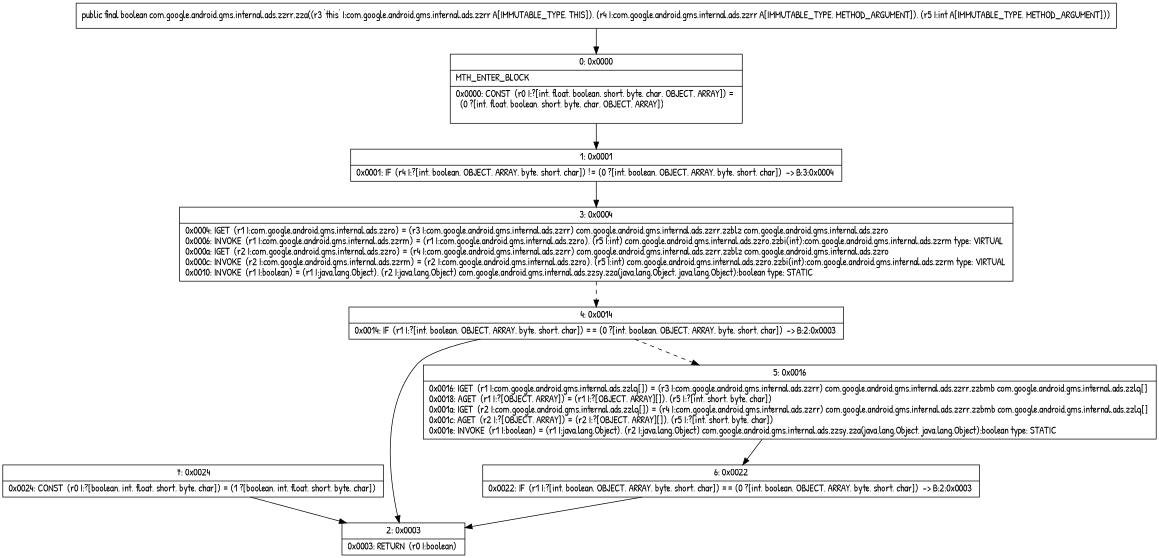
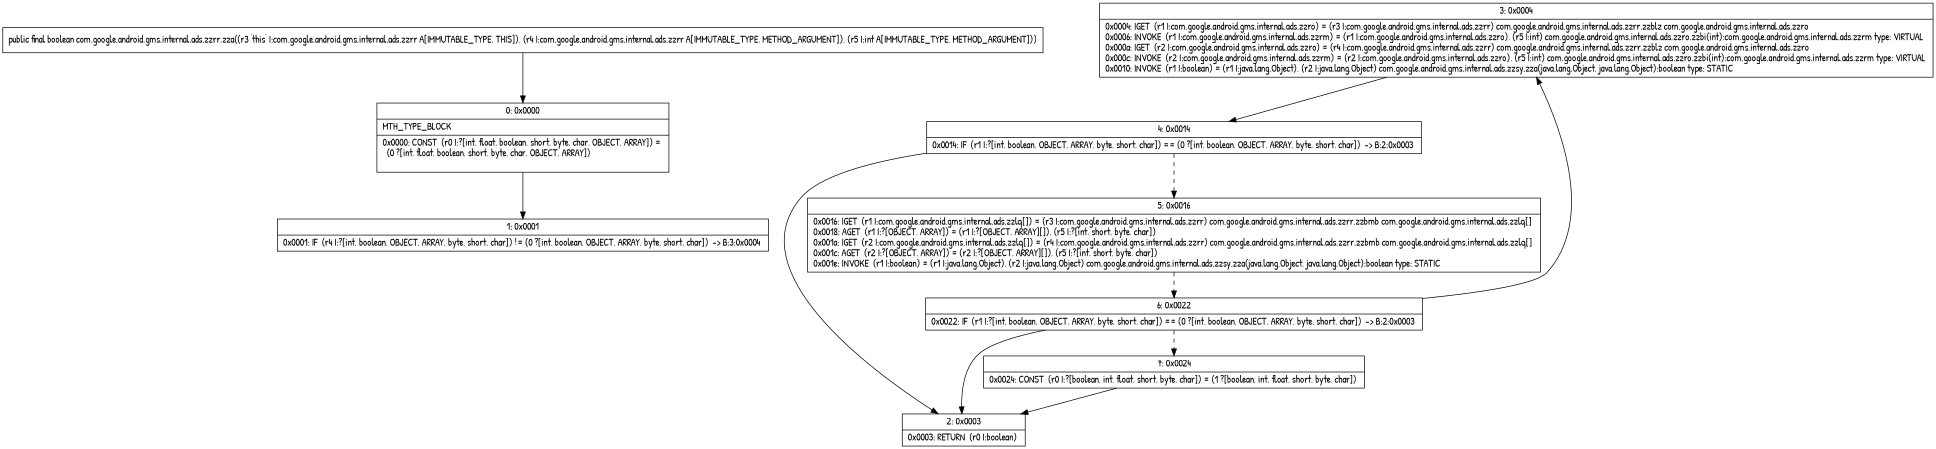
  digraph {
    fontname="Patrick Hand"
    node [fontname="Patrick Hand" shape=record]
    edge [fontname="Patrick Hand"]
-   n1 [label="{0\:\ 0x0000|MTH_ENTER_BLOCK\l|0x0000: CONST  (r0 I:?[int, float, boolean, short, byte, char, OBJECT, ARRAY]) = \l  (0 ?[int, float, boolean, short, byte, char, OBJECT, ARRAY])\l \l}"]
+   n1 [label="{0\:\ 0x0000|MTH_TYPE_BLOCK\l|0x0000: CONST  (r0 I:?[int, float, boolean, short, byte, char, OBJECT, ARRAY]) = \l  (0 ?[int, float, boolean, short, byte, char, OBJECT, ARRAY])\l \l}"]
    n2 [label="{1\:\ 0x0001|0x0001: IF  (r4 I:?[int, boolean, OBJECT, ARRAY, byte, short, char]) != (0 ?[int, boolean, OBJECT, ARRAY, byte, short, char])  \-\> B:3:0x0004 \l}"]
    n3 [label="{3\:\ 0x0004|0x0004: IGET  (r1 I:com.google.android.gms.internal.ads.zzro) = (r3 I:com.google.android.gms.internal.ads.zzrr) com.google.android.gms.internal.ads.zzrr.zzblz com.google.android.gms.internal.ads.zzro \l0x0006: INVOKE  (r1 I:com.google.android.gms.internal.ads.zzrm) = (r1 I:com.google.android.gms.internal.ads.zzro), (r5 I:int) com.google.android.gms.internal.ads.zzro.zzbi(int):com.google.android.gms.internal.ads.zzrm type: VIRTUAL \l0x000a: IGET  (r2 I:com.google.android.gms.internal.ads.zzro) = (r4 I:com.google.android.gms.internal.ads.zzrr) com.google.android.gms.internal.ads.zzrr.zzblz com.google.android.gms.internal.ads.zzro \l0x000c: INVOKE  (r2 I:com.google.android.gms.internal.ads.zzrm) = (r2 I:com.google.android.gms.internal.ads.zzro), (r5 I:int) com.google.android.gms.internal.ads.zzro.zzbi(int):com.google.android.gms.internal.ads.zzrm type: VIRTUAL \l0x0010: INVOKE  (r1 I:boolean) = (r1 I:java.lang.Object), (r2 I:java.lang.Object) com.google.android.gms.internal.ads.zzsy.zza(java.lang.Object, java.lang.Object):boolean type: STATIC \l}"]
    n4 [label="{2\:\ 0x0003|0x0003: RETURN  (r0 I:boolean) \l}"]
    n5 [label="{4\:\ 0x0014|0x0014: IF  (r1 I:?[int, boolean, OBJECT, ARRAY, byte, short, char]) == (0 ?[int, boolean, OBJECT, ARRAY, byte, short, char])  \-\> B:2:0x0003 \l}"]
    n6 [label="{5\:\ 0x0016|0x0016: IGET  (r1 I:com.google.android.gms.internal.ads.zzlq[]) = (r3 I:com.google.android.gms.internal.ads.zzrr) com.google.android.gms.internal.ads.zzrr.zzbmb com.google.android.gms.internal.ads.zzlq[] \l0x0018: AGET  (r1 I:?[OBJECT, ARRAY]) = (r1 I:?[OBJECT, ARRAY][]), (r5 I:?[int, short, byte, char]) \l0x001a: IGET  (r2 I:com.google.android.gms.internal.ads.zzlq[]) = (r4 I:com.google.android.gms.internal.ads.zzrr) com.google.android.gms.internal.ads.zzrr.zzbmb com.google.android.gms.internal.ads.zzlq[] \l0x001c: AGET  (r2 I:?[OBJECT, ARRAY]) = (r2 I:?[OBJECT, ARRAY][]), (r5 I:?[int, short, byte, char]) \l0x001e: INVOKE  (r1 I:boolean) = (r1 I:java.lang.Object), (r2 I:java.lang.Object) com.google.android.gms.internal.ads.zzsy.zza(java.lang.Object, java.lang.Object):boolean type: STATIC \l}"]
    n7 [label="{6\:\ 0x0022|0x0022: IF  (r1 I:?[int, boolean, OBJECT, ARRAY, byte, short, char]) == (0 ?[int, boolean, OBJECT, ARRAY, byte, short, char])  \-\> B:2:0x0003 \l}"]
    n8 [label="{7\:\ 0x0024|0x0024: CONST  (r0 I:?[boolean, int, float, short, byte, char]) = (1 ?[boolean, int, float, short, byte, char]) \l}"]
    n9 [label="{public final boolean com.google.android.gms.internal.ads.zzrr.zza((r3 'this' I:com.google.android.gms.internal.ads.zzrr A[IMMUTABLE_TYPE, THIS]), (r4 I:com.google.android.gms.internal.ads.zzrr A[IMMUTABLE_TYPE, METHOD_ARGUMENT]), (r5 I:int A[IMMUTABLE_TYPE, METHOD_ARGUMENT])) }"]
    n1 -> n2
-   n2 -> n3
-   n3 -> n5 [style=dashed]
+   n7 -> n3
+   n3 -> n5
    n5 -> n4
    n5 -> n6 [style=dashed]
-   n6 -> n7
+   n6 -> n7 [style=dashed]
    n7 -> n4
+   n7 -> n8 [style=dashed]
    n8 -> n4
    n9 -> n1
  }
